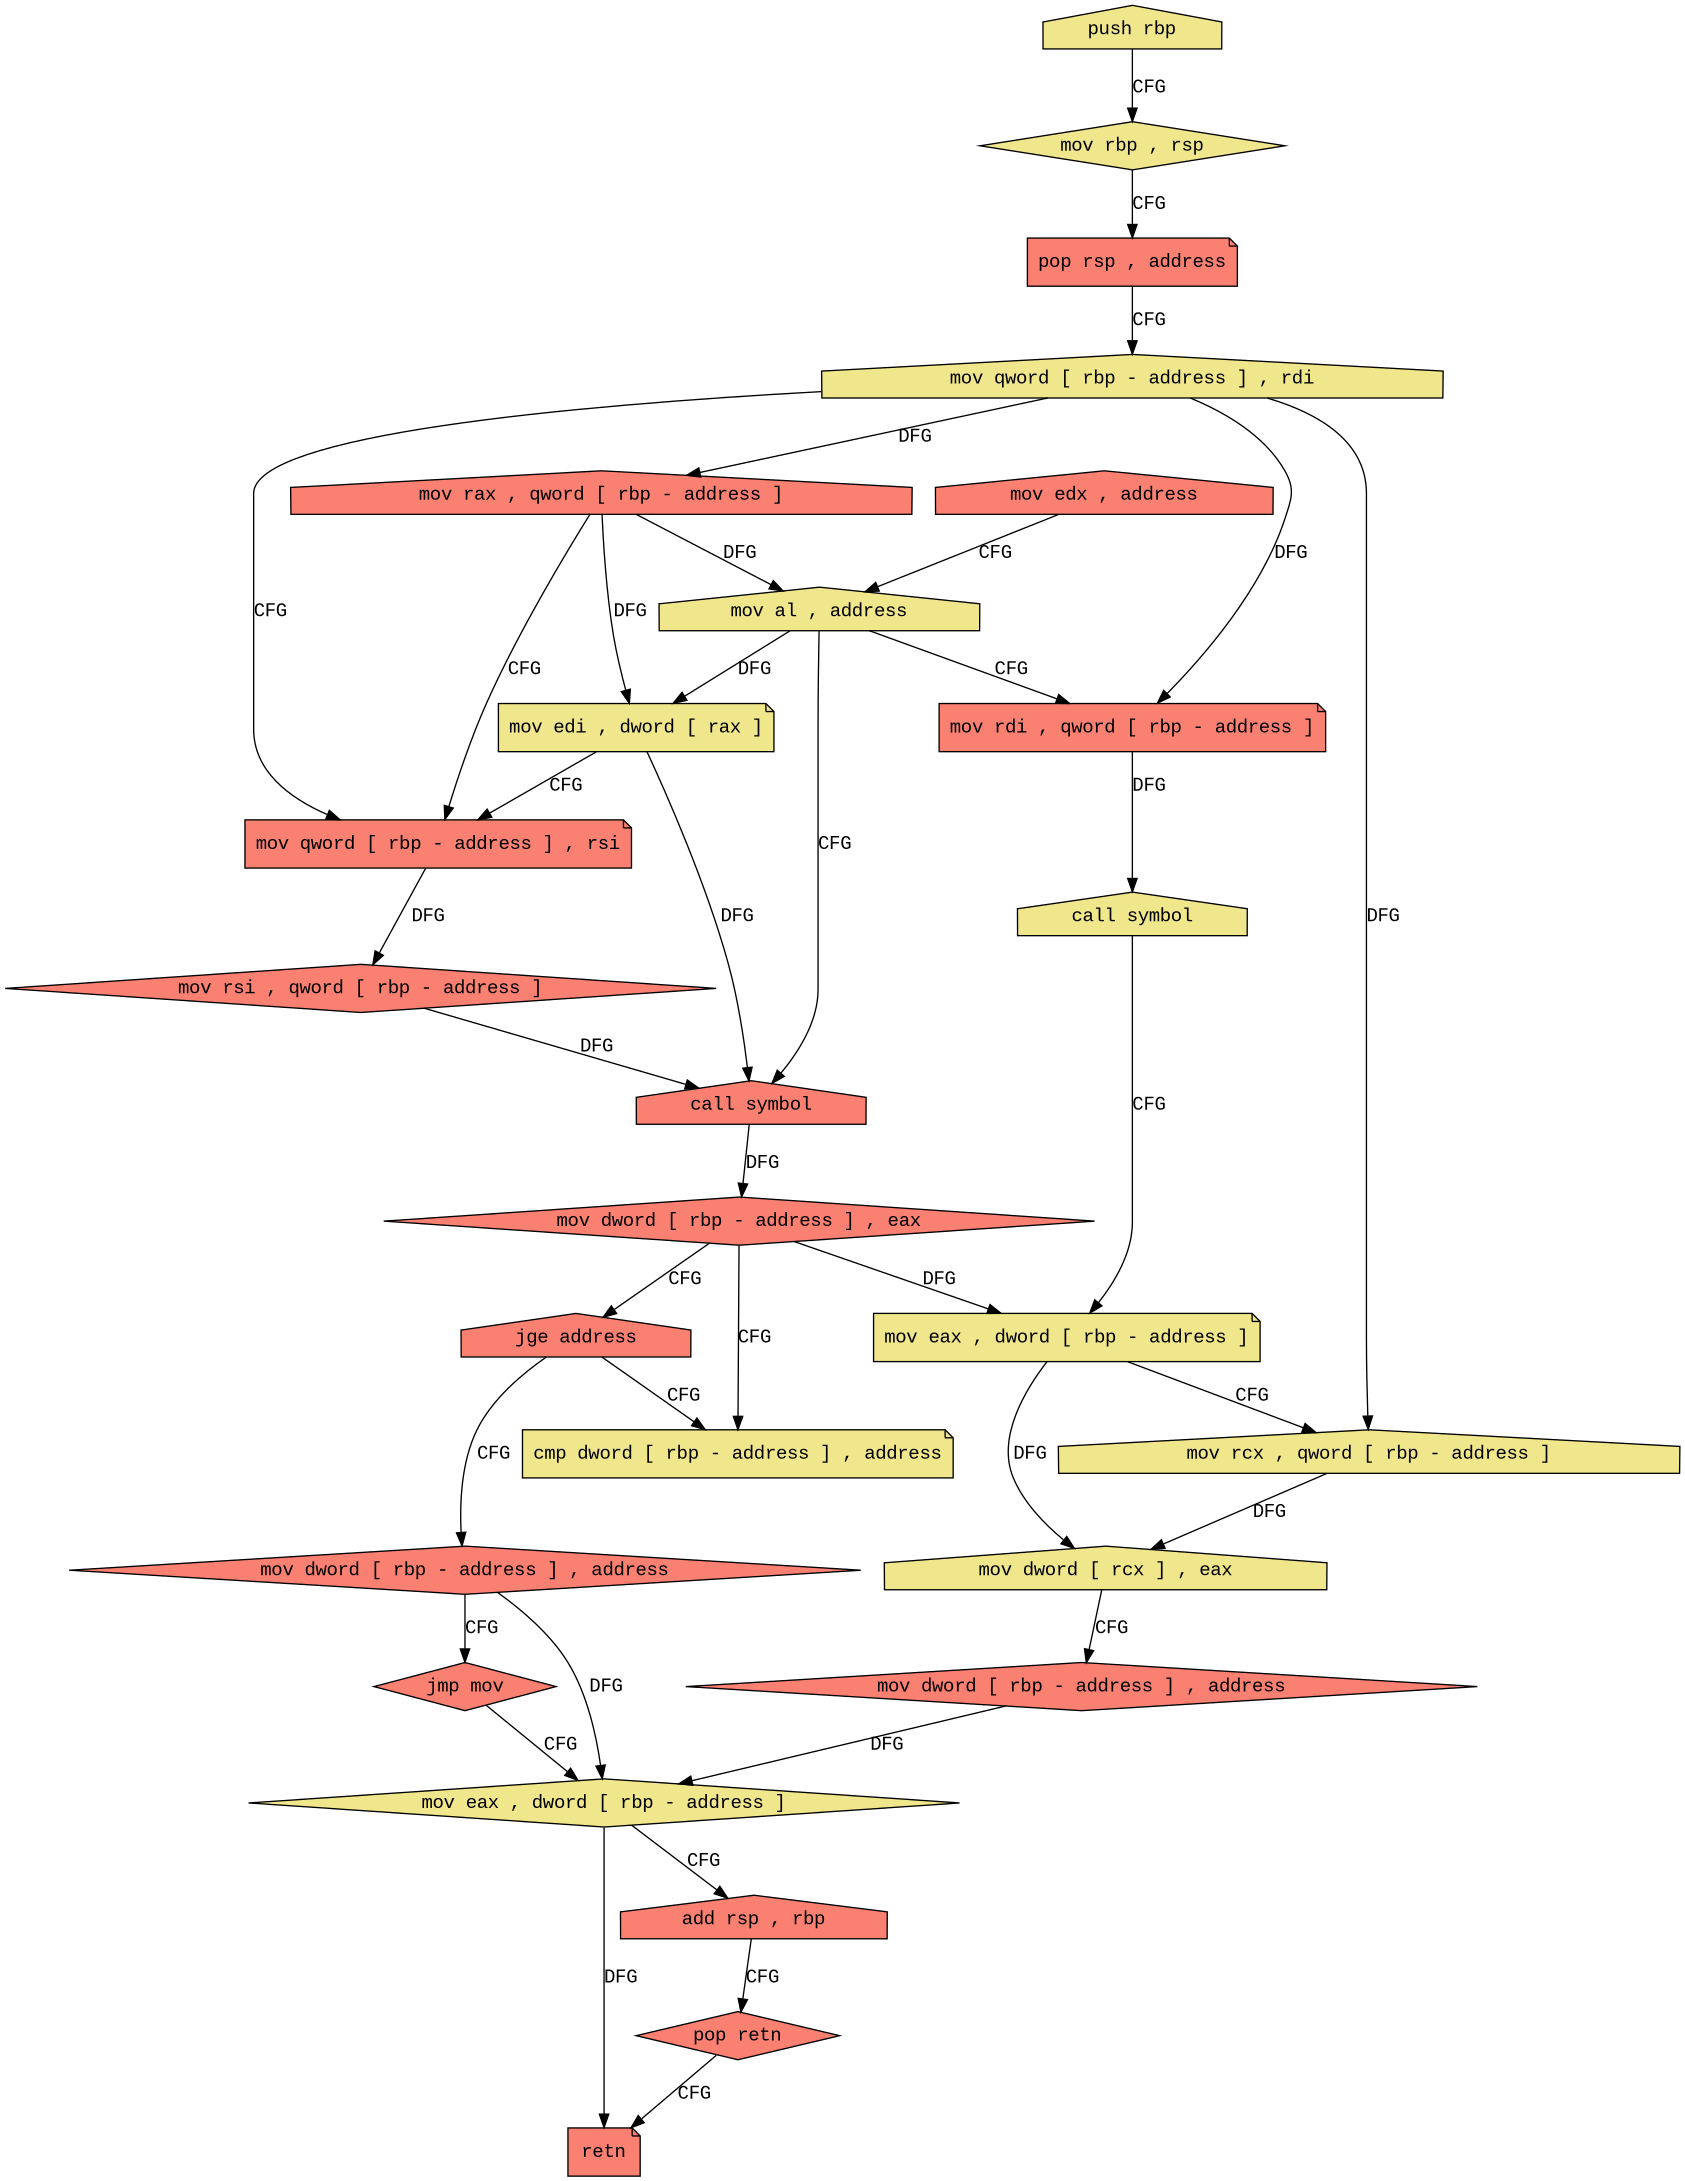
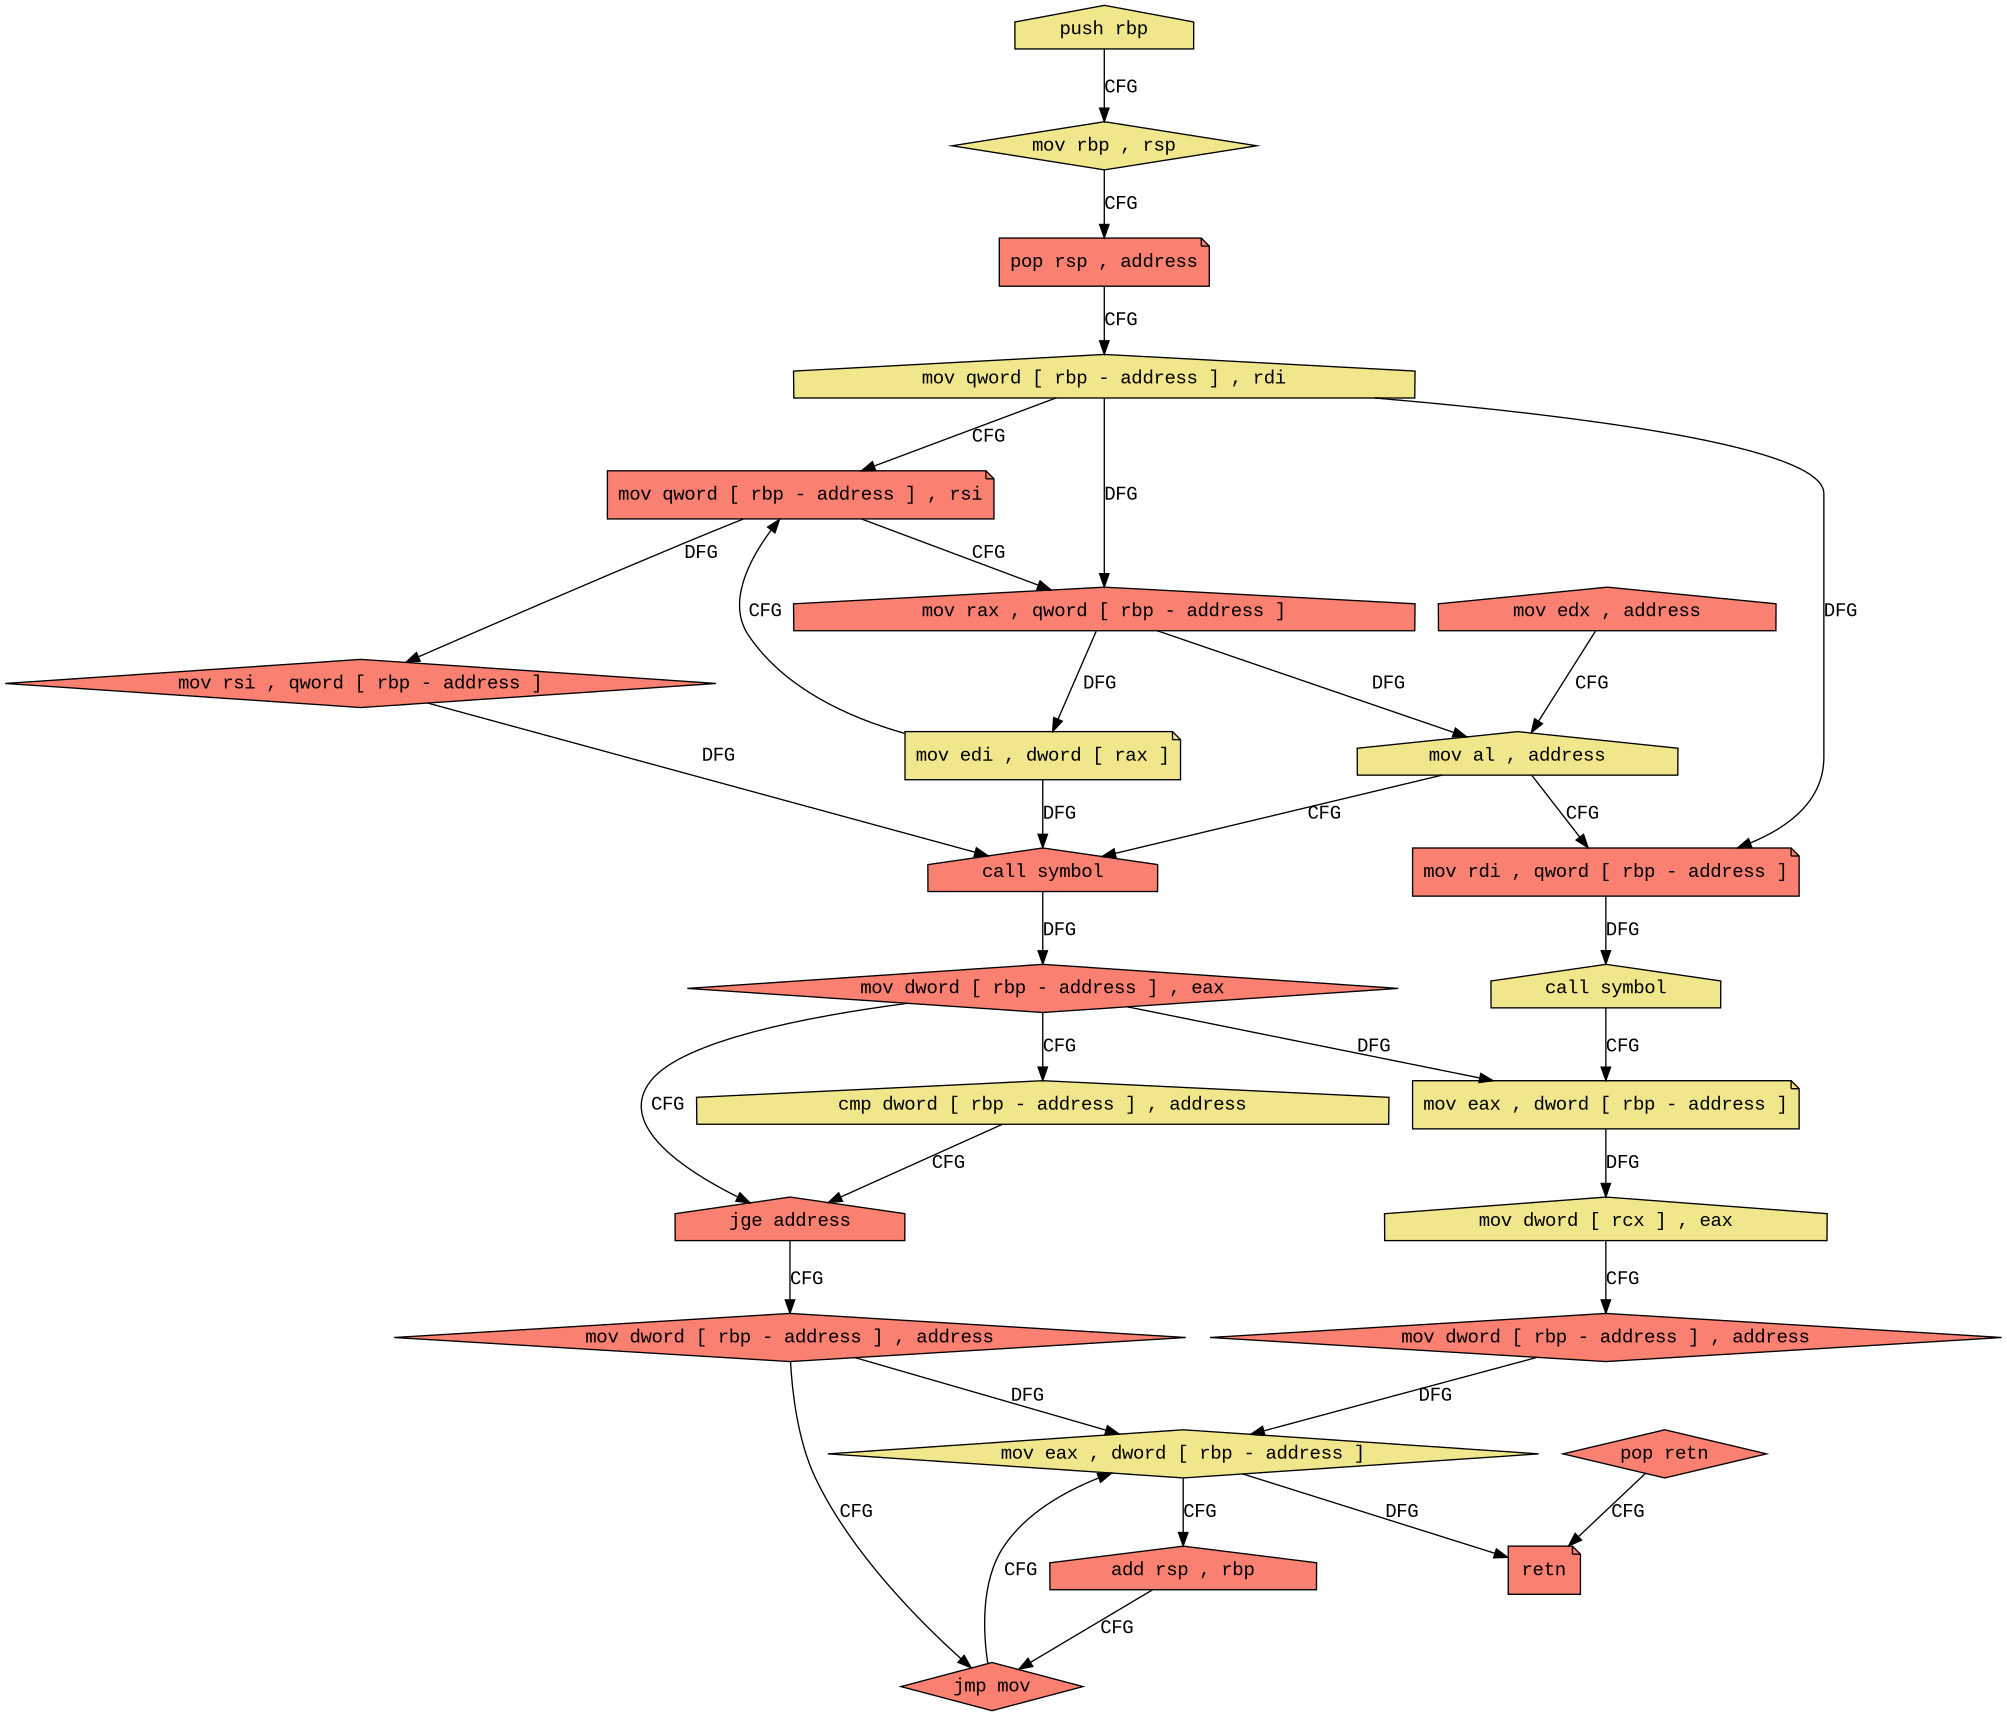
  digraph {
    fontname="Liberation Mono"
    node [fillcolor=salmon fontname="Liberation Mono" shape=house style=filled]
    edge [fontname="Liberation Mono"]
    n1 [fillcolor=khaki label="push rbp"]
    n2 [fillcolor=khaki label="mov rbp , rsp" shape=diamond]
    n3 [label="pop rsp , address" shape=note]
    n4 [fillcolor=khaki label="mov qword [ rbp - address ] , rdi"]
    n5 [label="mov qword [ rbp - address ] , rsi" shape=note]
    n6 [label="mov rax , qword [ rbp - address ]"]
    n7 [label="mov rdi , qword [ rbp - address ]" shape=note]
-   n8 [fillcolor=khaki label="mov rcx , qword [ rbp - address ]"]
    n9 [label="mov rsi , qword [ rbp - address ]" shape=diamond]
    n10 [fillcolor=khaki label="mov edi , dword [ rax ]" shape=note]
    n11 [fillcolor=khaki label="mov al , address"]
    n12 [fillcolor=khaki label="call symbol"]
    n13 [fillcolor=khaki label="mov dword [ rcx ] , eax"]
    n14 [label="call symbol"]
    n15 [label="mov dword [ rbp - address ] , eax" shape=diamond]
    n16 [label="mov edx , address"]
-   n17 [fillcolor=khaki label="cmp dword [ rbp - address ] , address" shape=note]
+   n17 [fillcolor=khaki label="cmp dword [ rbp - address ] , address"]
    n18 [label="jge address"]
    n19 [fillcolor=khaki label="mov eax , dword [ rbp - address ]" shape=note]
    n20 [label="mov dword [ rbp - address ] , address" shape=diamond]
    n21 [fillcolor=khaki label="mov eax , dword [ rbp - address ]" shape=diamond]
    n22 [label="jmp mov" shape=diamond]
    n23 [label="add rsp , rbp"]
    n24 [label=retn shape=note]
    n25 [label="mov dword [ rbp - address ] , address" shape=diamond]
    n26 [label="pop retn" shape=diamond]
    n1 -> n2 [label=CFG]
    n2 -> n3 [label=CFG]
    n3 -> n4 [label=CFG]
    n4 -> n5 [label=CFG]
    n4 -> n6 [label=DFG]
    n4 -> n7 [label=DFG]
-   n4 -> n8 [label=DFG]
-   n6 -> n5 [label=CFG]
+   n5 -> n6 [label=CFG]
    n5 -> n9 [label=DFG]
    n6 -> n10 [label=DFG]
    n6 -> n11 [label=DFG]
    n7 -> n12 [label=DFG]
-   n8 -> n13 [label=DFG]
    n9 -> n14 [label=DFG]
    n10 -> n5 [label=CFG]
    n10 -> n14 [label=DFG]
    n11 -> n7 [label=CFG]
-   n11 -> n10 [label=DFG]
    n11 -> n14 [label=CFG]
    n12 -> n19 [label=CFG]
    n13 -> n25 [label=CFG]
    n14 -> n15 [label=DFG]
    n15 -> n17 [label=CFG]
    n15 -> n18 [label=CFG]
    n15 -> n19 [label=DFG]
    n16 -> n11 [label=CFG]
-   n18 -> n17 [label=CFG]
+   n17 -> n18 [label=CFG]
    n18 -> n20 [label=CFG]
-   n19 -> n8 [label=CFG]
    n19 -> n13 [label=DFG]
    n20 -> n21 [label=DFG]
    n20 -> n22 [label=CFG]
    n21 -> n23 [label=CFG]
    n21 -> n24 [label=DFG]
    n22 -> n21 [label=CFG]
-   n23 -> n26 [label=CFG]
+   n23 -> n22 [label=CFG]
    n25 -> n21 [label=DFG]
    n26 -> n24 [label=CFG]
  }
